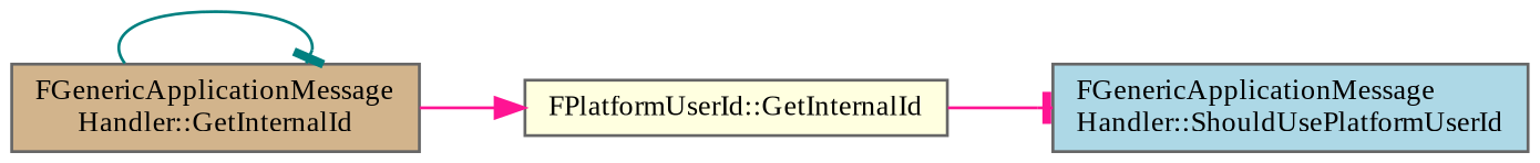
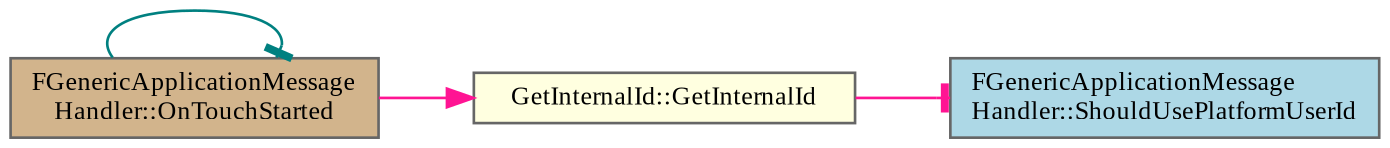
  digraph {
    fontname="Liberation Serif"
    rankdir=LR
    node [color=grey40 fontname="Liberation Serif" fontsize=10 shape=box style=filled]
    edge [arrowhead=tee color=deeppink fontname="Liberation Serif" fontsize=10 labelfontname=Helvetica labelfontsize=10 style=solid]
-   n1 [color=gray40 fillcolor=tan fontcolor=black height=0.2 label="FGenericApplicationMessage\lHandler::GetInternalId" width=0.4]
-   n2 [fillcolor=lightyellow height=0.2 label="FPlatformUserId::GetInternalId" width=0.4]
+   n1 [color=gray40 fillcolor=tan fontcolor=black height=0.2 label="FGenericApplicationMessage\lHandler::OnTouchStarted" width=0.4]
+   n2 [fillcolor=lightyellow height=0.2 label="GetInternalId::GetInternalId" width=0.4]
    n3 [fillcolor=lightblue height=0.2 label="FGenericApplicationMessage\lHandler::ShouldUsePlatformUserId" width=0.4]
    n1 -> n1 [color=teal]
    n1 -> n2 [arrowhead=normal]
    n2 -> n3
  }
